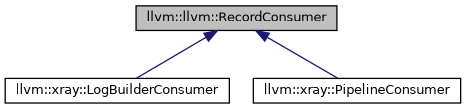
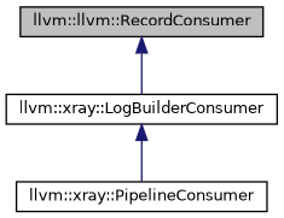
  digraph {
    node [color=black fontname=Helvetica fontsize=10 shape=record]
    edge [color=midnightblue dir=back fontname=Helvetica fontsize=10 labelfontname=Helvetica labelfontsize=10 style=solid]
    n1 [fillcolor=grey75 fontcolor=black height=0.2 label="llvm::llvm::RecordConsumer" style=filled width=0.4]
    n2 [height=0.2 label="llvm::xray::LogBuilderConsumer" width=0.4]
    n3 [height=0.2 label="llvm::xray::PipelineConsumer" width=0.4]
    n1 -> n2
-   n1 -> n3
+   n2 -> n3
  }
